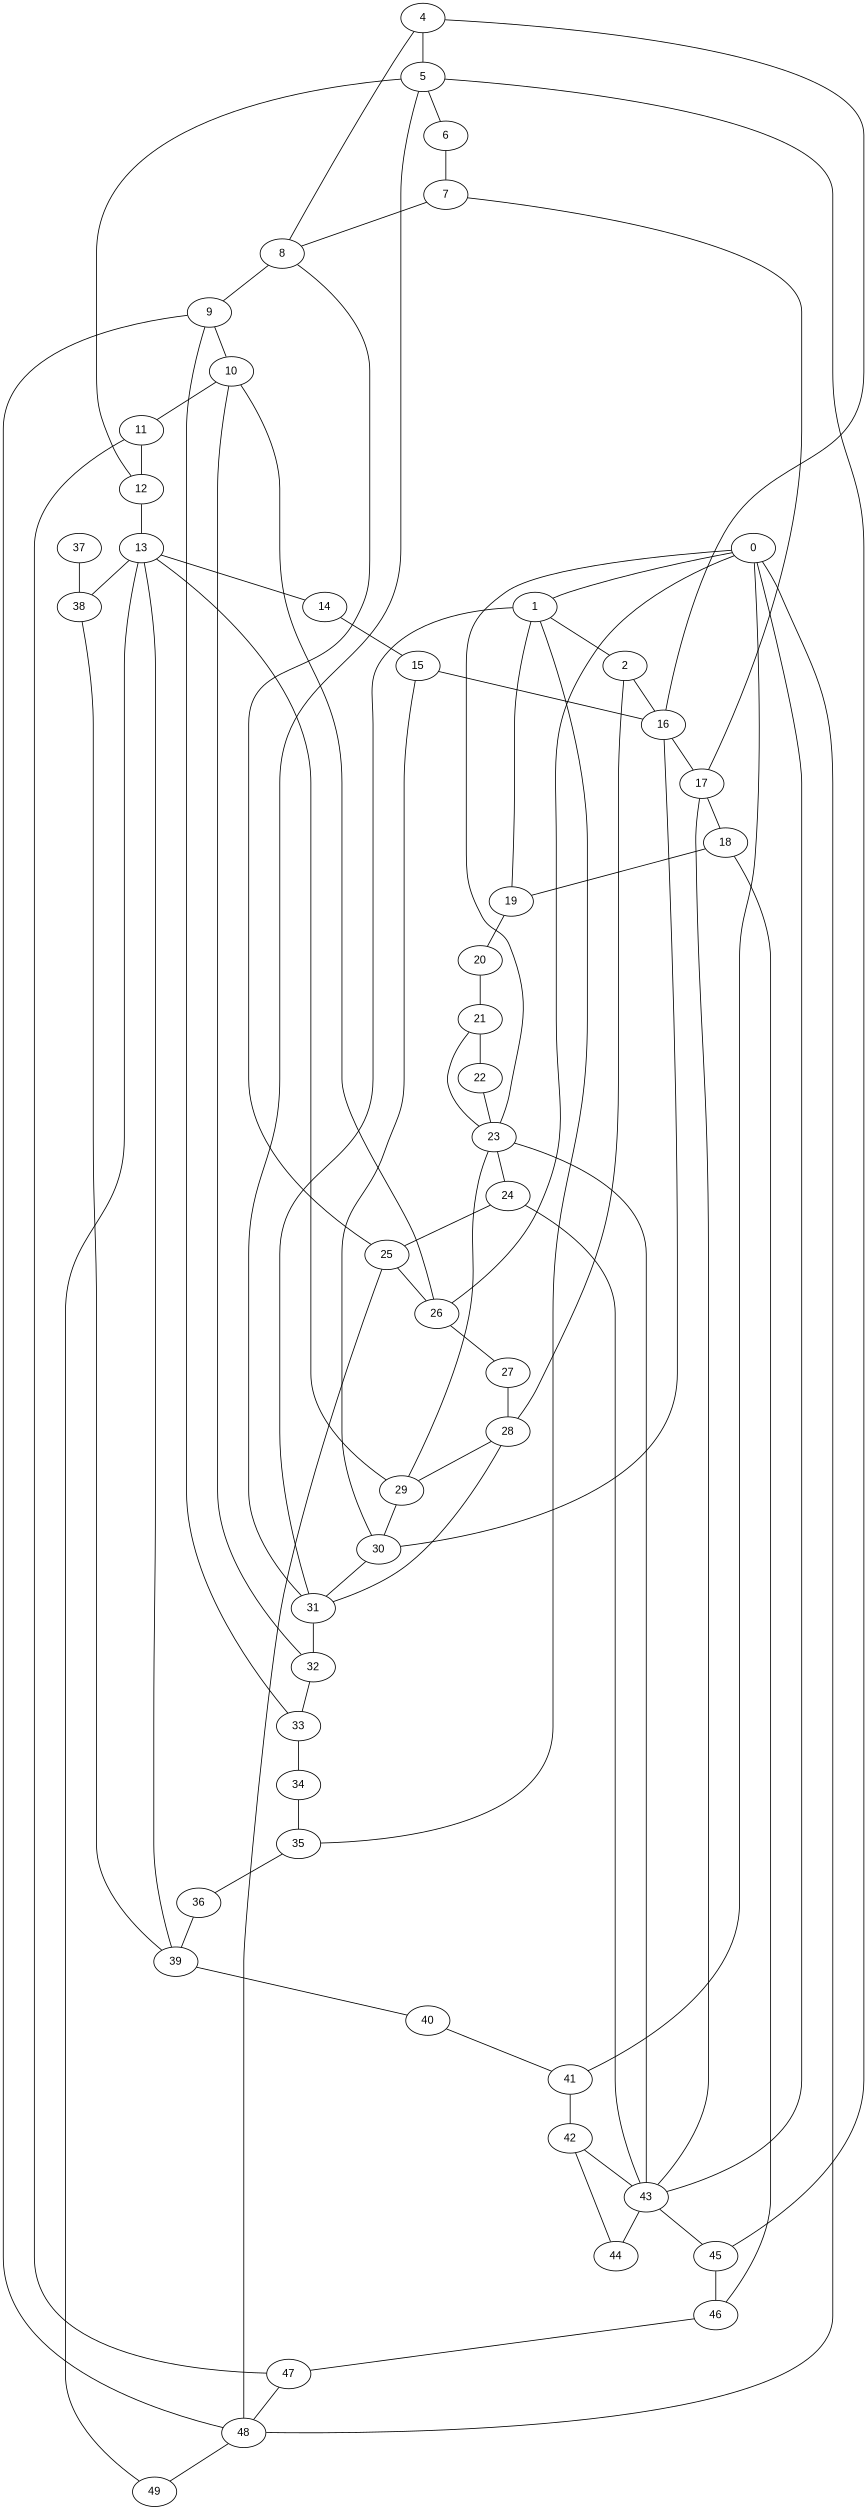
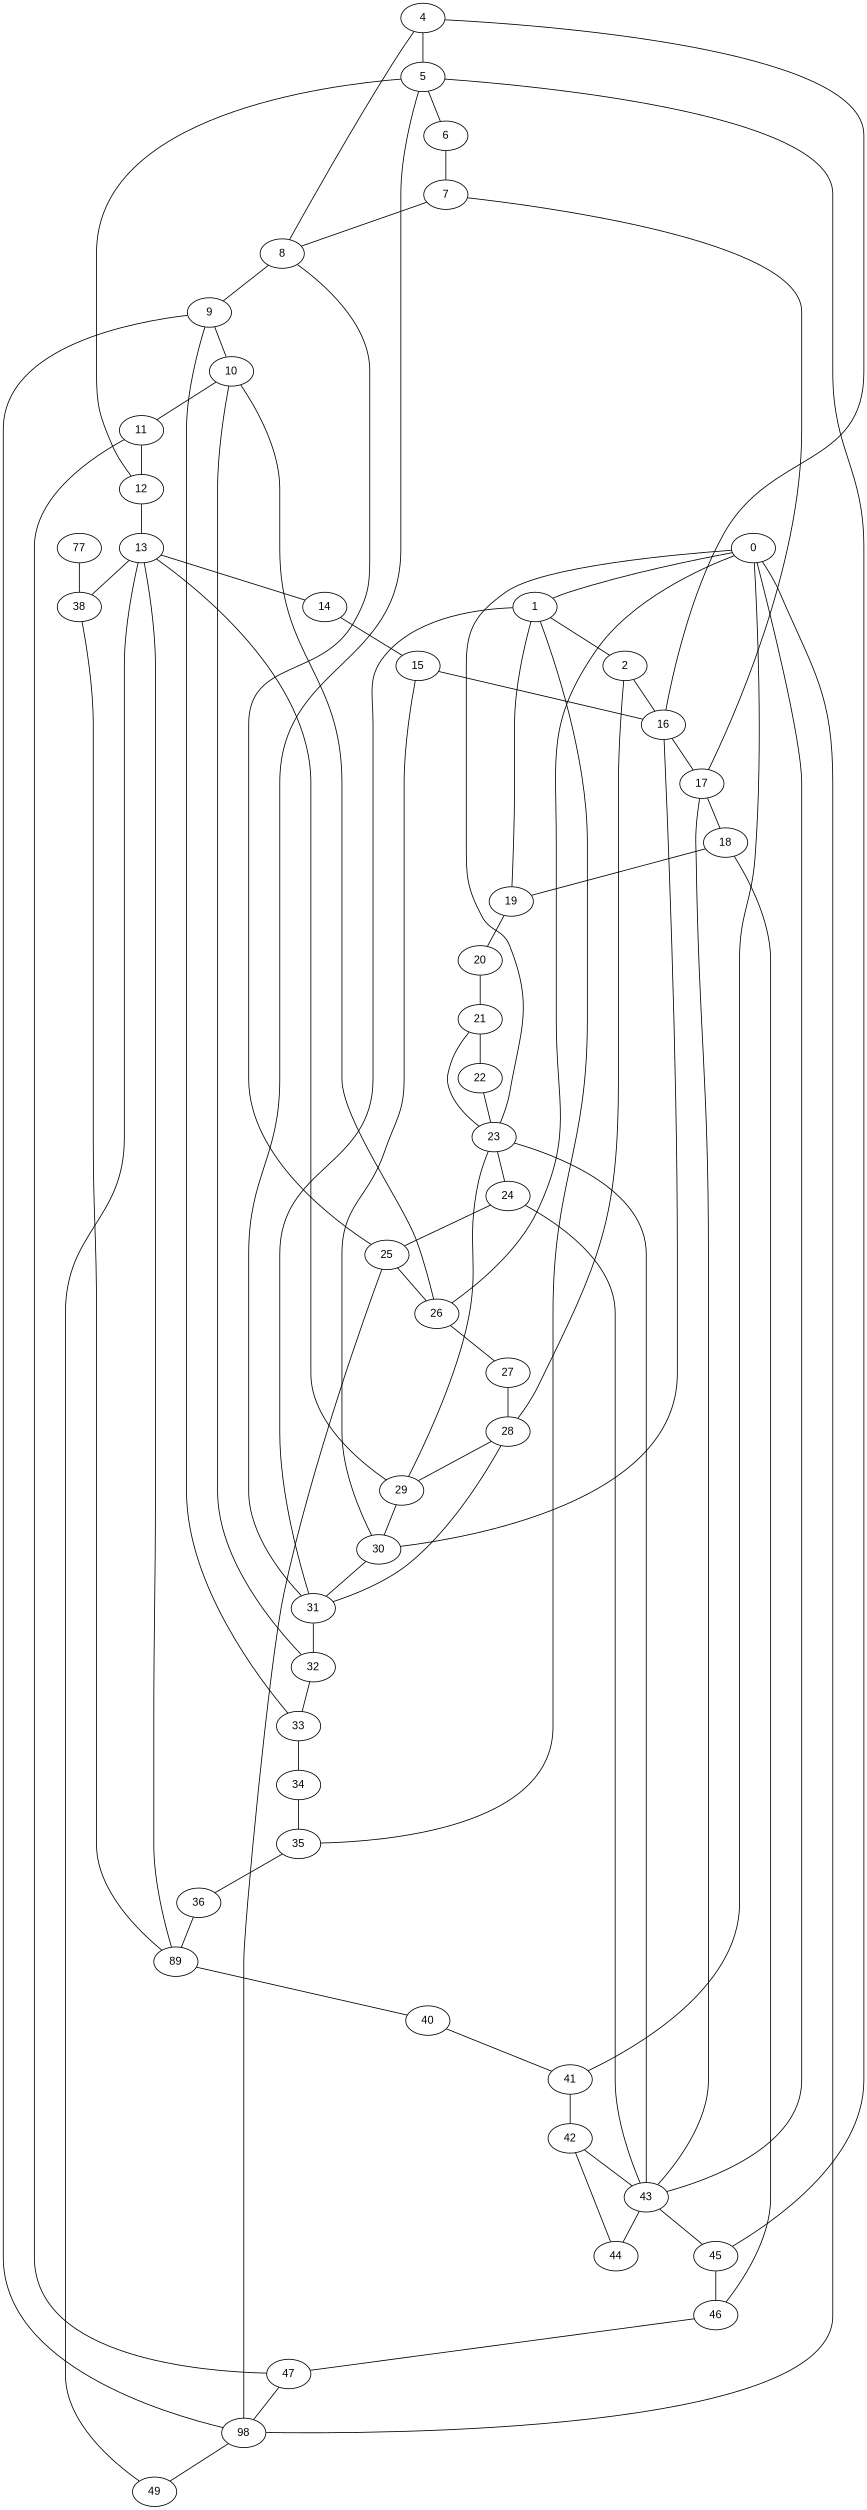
  graph {
    fontname="Liberation Sans"
    node [fontname="Liberation Sans"]
    edge [fontname="Liberation Sans"]
    0
    1
    43
    26
    41
    23
-   48
+   48 [label=98]
    2
    19
    31
    35
    45
    44
    27
    42
    29
    24
    49
    16
    28
    20
    32
    36
    46
    30
    47
    25
    17
    21
    33
-   39
+   39 [label=89]
    4
    5
    8
    40
    18
    6
    12
    9
    7
    13
    10
    14
    38
    11
    34
    15
    22
-   37
+   37 [label=77]
    0 -- 1
    0 -- 43
    0 -- 26
    0 -- 41
    0 -- 23
    0 -- 48
    1 -- 2
    1 -- 19
    1 -- 31
    1 -- 35
    43 -- 45
    43 -- 44
    26 -- 27
    41 -- 42
    23 -- 43
    23 -- 29
    23 -- 24
    48 -- 49
    2 -- 16
    2 -- 28
    19 -- 20
    31 -- 32
    35 -- 36
    45 -- 46
    27 -- 28
    42 -- 43
    42 -- 44
    29 -- 30
    24 -- 43
    24 -- 25
    16 -- 30
    16 -- 17
    28 -- 31
    28 -- 29
    20 -- 21
    32 -- 33
    36 -- 39
    46 -- 47
    30 -- 31
    47 -- 48
    25 -- 26
    25 -- 48
    17 -- 43
    17 -- 18
    21 -- 23
    21 -- 22
    33 -- 34
    39 -- 40
    4 -- 16
    4 -- 5
    4 -- 8
    5 -- 31
    5 -- 45
    5 -- 6
    5 -- 12
    8 -- 25
    8 -- 9
    40 -- 41
    18 -- 19
    18 -- 46
    6 -- 7
    12 -- 13
    9 -- 48
    9 -- 33
    9 -- 10
    7 -- 17
    7 -- 8
    13 -- 29
    13 -- 49
    13 -- 39
    13 -- 14
    13 -- 38
    10 -- 26
    10 -- 32
    10 -- 11
    14 -- 15
    38 -- 39
    11 -- 47
    11 -- 12
    34 -- 35
    15 -- 16
    15 -- 30
    22 -- 23
    37 -- 38
  }
